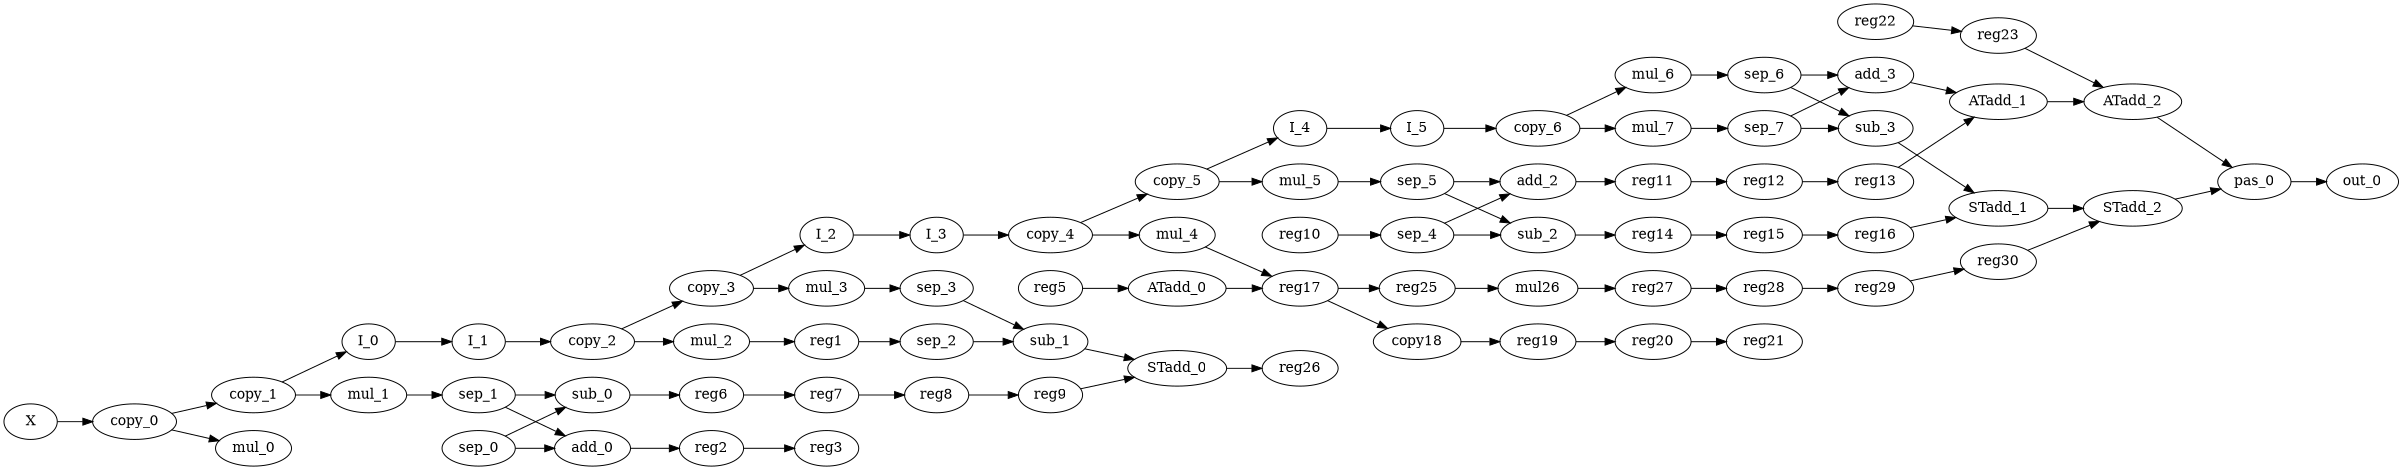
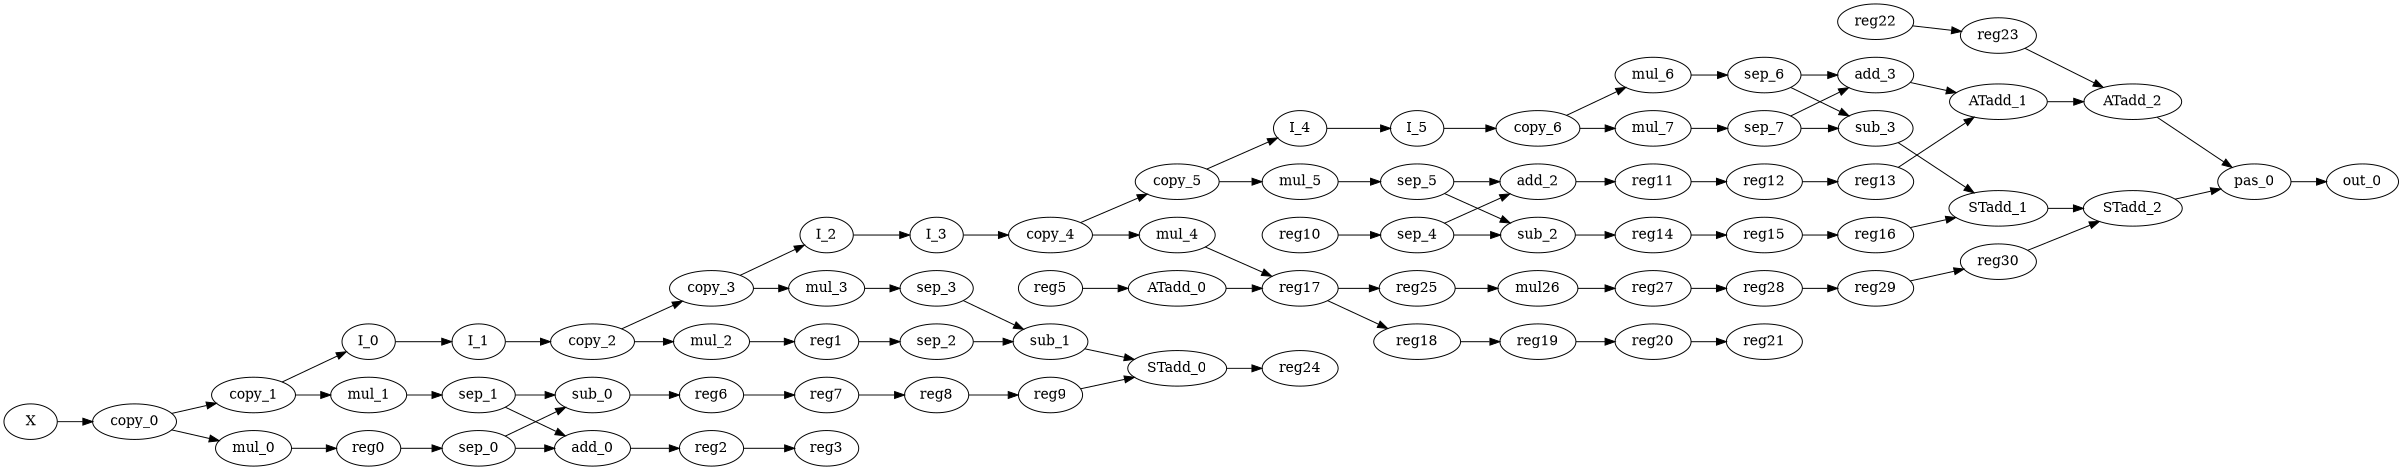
  digraph {
    rankdir=LR
    edge [w=0]
    sub_1
    STadd_0
-   reg24 [label=reg26]
+   reg24
    ATadd_2
    pas_0
    out_0
    copy_2
    copy_3
    mul_2
    I_2
    mul_3
    reg1
    I_3
    sep_3
    sep_2
    mul_1
    sep_1
    add_0
    sub_0
    reg2
    reg6
    sub_3
    STadd_1
    STadd_2
    copy_6
    mul_6
    mul_7
    sep_6
    sep_7
    add_3
    ATadd_0
    reg17
    reg25
-   reg18 [label=copy18]
+   reg18
    add_2
    reg11
    reg12
    reg13
    ATadd_1
    sep_4
    sub_2
    reg14
    reg15
    copy_5
    mul_5
    I_4
    sep_5
    I_5
    sep_0
    reg3
    reg7
    copy_4
    mul_4
    n54 [label=mul26]
    I_0
    I_1
    copy_1
    mul_0
+   reg0
    reg19
    copy_0
    reg10
    reg8
    reg16
    X
    reg27
    reg28
    reg29
    reg30
    reg9
    reg20
    reg21
    reg22
    reg23
    reg5
    sub_1 -> STadd_0 [w=8]
    STadd_0 -> reg24
    ATadd_2 -> pas_0
    pas_0 -> out_0
    copy_2 -> copy_3
    copy_2 -> mul_2
    copy_3 -> I_2
    copy_3 -> mul_3
    mul_2 -> reg1
    I_2 -> I_3
    mul_3 -> sep_3
    reg1 -> sep_2
    I_3 -> copy_4
    sep_3 -> sub_1
    sep_2 -> sub_1
    mul_1 -> sep_1
    sep_1 -> add_0
    sep_1 -> sub_0 [w=2]
    add_0 -> reg2 [w=1]
    sub_0 -> reg6
    reg2 -> reg3
    reg6 -> reg7
    sub_3 -> STadd_1 [w=2]
    STadd_1 -> STadd_2 [w=3]
    STadd_2 -> pas_0 [w=6]
    copy_6 -> mul_6
    copy_6 -> mul_7
    mul_6 -> sep_6 [w=5]
    mul_7 -> sep_7
    sep_6 -> sub_3 [w=1]
    sep_6 -> add_3
    sep_7 -> sub_3
    sep_7 -> add_3 [w=1]
    add_3 -> ATadd_1
    ATadd_0 -> reg17
    reg17 -> reg25
    reg17 -> reg18
    reg25 -> n54
    reg18 -> reg19
    add_2 -> reg11
    reg11 -> reg12
    reg12 -> reg13
    reg13 -> ATadd_1
    ATadd_1 -> ATadd_2 [w=2]
    sep_4 -> add_2 [w=2]
    sep_4 -> sub_2
    sub_2 -> reg14 [w=3]
    reg14 -> reg15
    reg15 -> reg16
    copy_5 -> mul_5
    copy_5 -> I_4
    mul_5 -> sep_5 [w=3]
    I_4 -> I_5
    sep_5 -> add_2
    sep_5 -> sub_2
    I_5 -> copy_6
    sep_0 -> add_0
    sep_0 -> sub_0
    reg7 -> reg8
    copy_4 -> copy_5 [w=5]
    copy_4 -> mul_4
    mul_4 -> reg17
    n54 -> reg27
    I_0 -> I_1
    I_1 -> copy_2 [w=2]
    copy_1 -> mul_1
    copy_1 -> I_0
+   mul_0 -> reg0
+   reg0 -> sep_0 [w=2]
    reg19 -> reg20
    copy_0 -> copy_1
    copy_0 -> mul_0
    reg10 -> sep_4
    reg8 -> reg9
    reg16 -> STadd_1 [w=2]
    X -> copy_0
    reg27 -> reg28
    reg28 -> reg29
    reg29 -> reg30
    reg30 -> STadd_2
    reg9 -> STadd_0
    reg20 -> reg21
    reg22 -> reg23
    reg23 -> ATadd_2
    reg5 -> ATadd_0 [w=9]
  }
